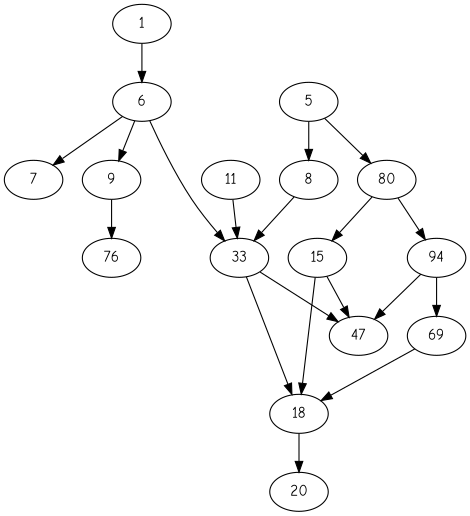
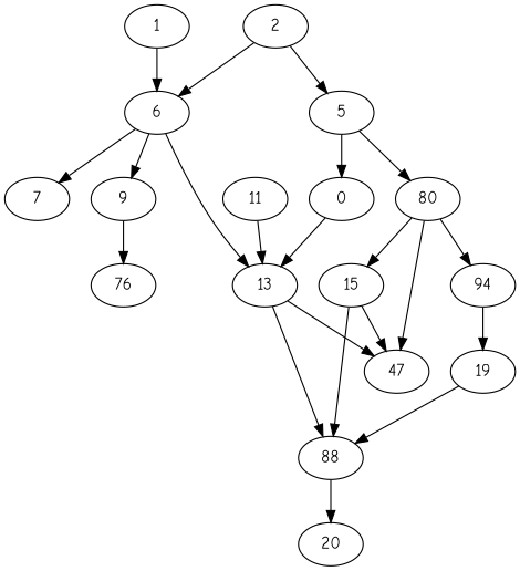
  digraph {
    fontname="Comic Neue"
    node [alpha=0.02 fontname="Comic Neue"]
    edge [fontname="Comic Neue"]
    1 [alpha=0.14 expect_size=23933952]
    6 [expect_size=46510080]
    7 [alpha=0.11 expect_size=20841472]
    9 [alpha=0.17 expect_size=48915456]
-   13 [alpha=0.11 expect_size=28212224 label=33]
+   13 [alpha=0.11 expect_size=28212224]
    11 [expect_size=46425088]
    n7 [expect_size=25379840 label=76]
+   2 [alpha=0.18 expect_size=12446720]
    5 [alpha=0.16 expect_size=36720640]
-   8 [alpha=0.07 expect_size=16241664]
+   8 [alpha=0.07 expect_size=16241664 label=0]
    n11 [alpha=0.05 expect_size=38412288 label=80]
    15 [alpha=0.04 expect_size=34896896]
    n13 [alpha=0.06 expect_size=32744448 label=94]
    n14 [expect_size=28953600 label=47]
-   18 [alpha=0.10 expect_size=6925312]
-   19 [alpha=0.05 expect_size=22497280 label=69]
+   18 [alpha=0.10 expect_size=6925312 label=88]
+   19 [alpha=0.05 expect_size=22497280]
    20 [alpha=0.17 expect_size=14432256]
    1 -> 6
    6 -> 7
    6 -> 9
    6 -> 13
    9 -> n7
    13 -> n14
    13 -> 18
    11 -> 13
+   2 -> 6
+   2 -> 5
    5 -> 8
    5 -> n11
    8 -> 13
    n11 -> 15
    n11 -> n13
    15 -> n14
    15 -> 18
-   n13 -> n14
+   n11 -> n14
    n13 -> 19
    18 -> 20
    19 -> 18
  }
